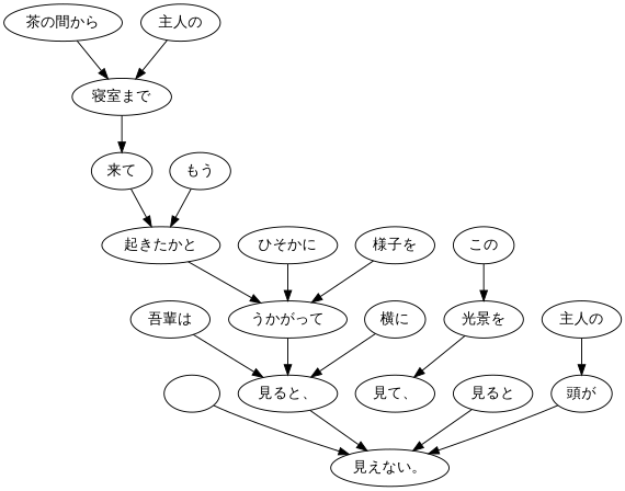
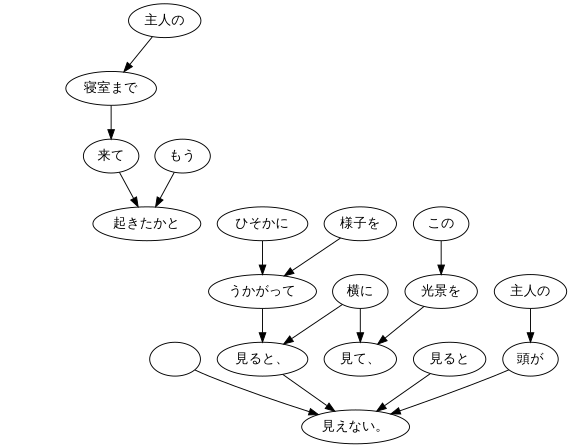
  digraph {
    n1 [label="　"]
    n2 [label="見えない。"]
-   n3 [label="吾輩は"]
    n4 [label="見ると、"]
    n5 [label="この"]
    n6 [label="光景を"]
    n7 [label="見て、"]
    n8 [label="横に"]
-   n9 [label="茶の間から"]
    n10 [label="寝室まで"]
    n11 [label="来て"]
    n12 [label="主人の"]
    n13 [label="起きたかと"]
    n14 [label="うかがって"]
    n15 [label="もう"]
    n16 [label="ひそかに"]
    n17 [label="様子を"]
    n18 [label="主人の"]
    n19 [label="頭が"]
    n20 [label="見ると"]
    n1 -> n2
-   n3 -> n4
    n4 -> n2
    n5 -> n6
    n6 -> n7
    n8 -> n4
-   n9 -> n10
+   n8 -> n7
    n10 -> n11
    n11 -> n13
    n12 -> n10
-   n13 -> n14
    n14 -> n4
    n15 -> n13
    n16 -> n14
    n17 -> n14
    n18 -> n19
    n19 -> n2
    n20 -> n2
  }
